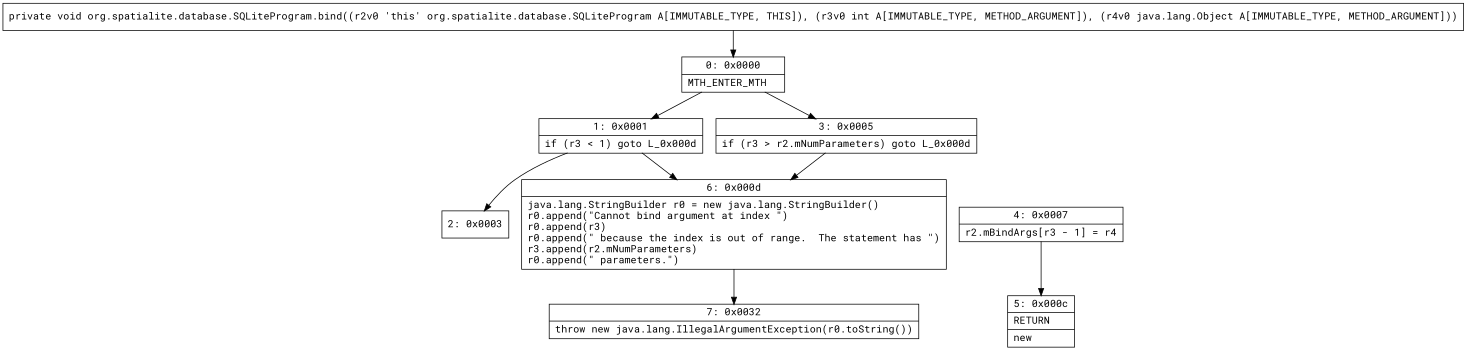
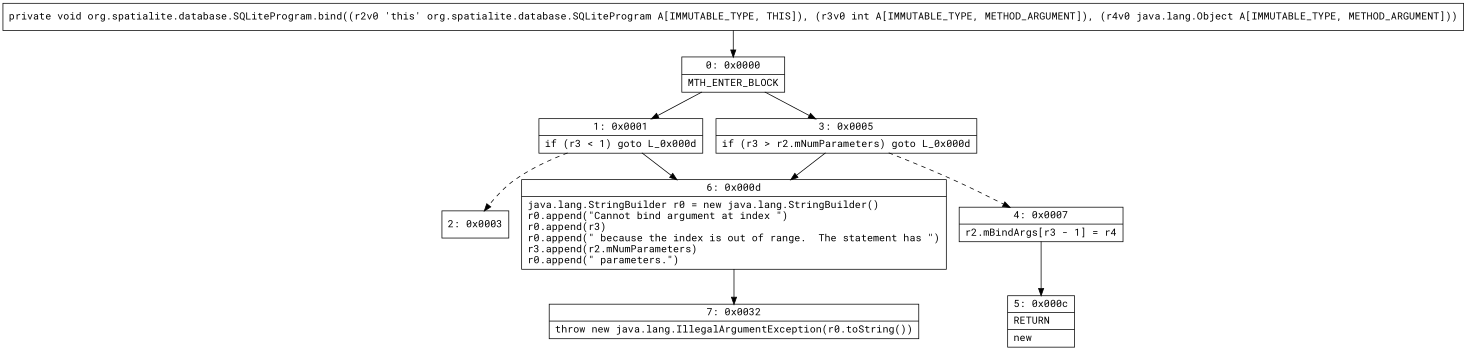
  digraph {
    fontname="Roboto Mono"
    node [fontname="Roboto Mono" shape=record]
    edge [fontname="Roboto Mono"]
-   n1 [label="{0\:\ 0x0000|MTH_ENTER_MTH\l}"]
+   n1 [label="{0\:\ 0x0000|MTH_ENTER_BLOCK\l}"]
    n2 [label="{1\:\ 0x0001|if (r3 \< 1) goto L_0x000d\l}"]
    n3 [label="{3\:\ 0x0005|if (r3 \> r2.mNumParameters) goto L_0x000d\l}"]
    n4 [label="{2\:\ 0x0003}"]
    n5 [label="{6\:\ 0x000d|java.lang.StringBuilder r0 = new java.lang.StringBuilder()\lr0.append(\"Cannot bind argument at index \")\lr0.append(r3)\lr0.append(\" because the index is out of range.  The statement has \")\lr3.append(r2.mNumParameters)\lr0.append(\" parameters.\")\l}"]
    n6 [label="{7\:\ 0x0032|throw new java.lang.IllegalArgumentException(r0.toString())\l}"]
    n7 [label="{4\:\ 0x0007|r2.mBindArgs[r3 \- 1] = r4\l}"]
    n8 [label="{5\:\ 0x000c|RETURN\l|new\l}"]
    n9 [label="{private void org.spatialite.database.SQLiteProgram.bind((r2v0 'this' org.spatialite.database.SQLiteProgram A[IMMUTABLE_TYPE, THIS]), (r3v0 int A[IMMUTABLE_TYPE, METHOD_ARGUMENT]), (r4v0 java.lang.Object A[IMMUTABLE_TYPE, METHOD_ARGUMENT])) }"]
    n1 -> n2
    n1 -> n3
-   n2 -> n4 [style=solid]
+   n2 -> n4 [style=dashed]
    n2 -> n5
    n3 -> n5
+   n3 -> n7 [style=dashed]
    n5 -> n6
    n7 -> n8
    n9 -> n1
  }
